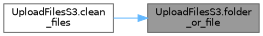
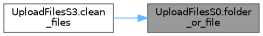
  digraph {
    rankdir=RL
    node [fontname=Helvetica fontsize=10 shape=box style=filled]
-   n1 [color=gray40 fillcolor=grey60 fontcolor=black height=0.2 label="UploadFilesS3.folder\l_or_file" width=0.4]
+   n1 [color=gray40 fillcolor=grey60 fontcolor=black height=0.2 label="UploadFilesS0.folder\l_or_file" width=0.4]
    n2 [color=grey40 fillcolor=white height=0.2 label="UploadFilesS3.clean\l_files" width=0.4]
    n1 -> n2 [color=steelblue1 dir=back fontname=Helvetica fontsize=10 labelfontname=Helvetica labelfontsize=10 style=solid]
  }
